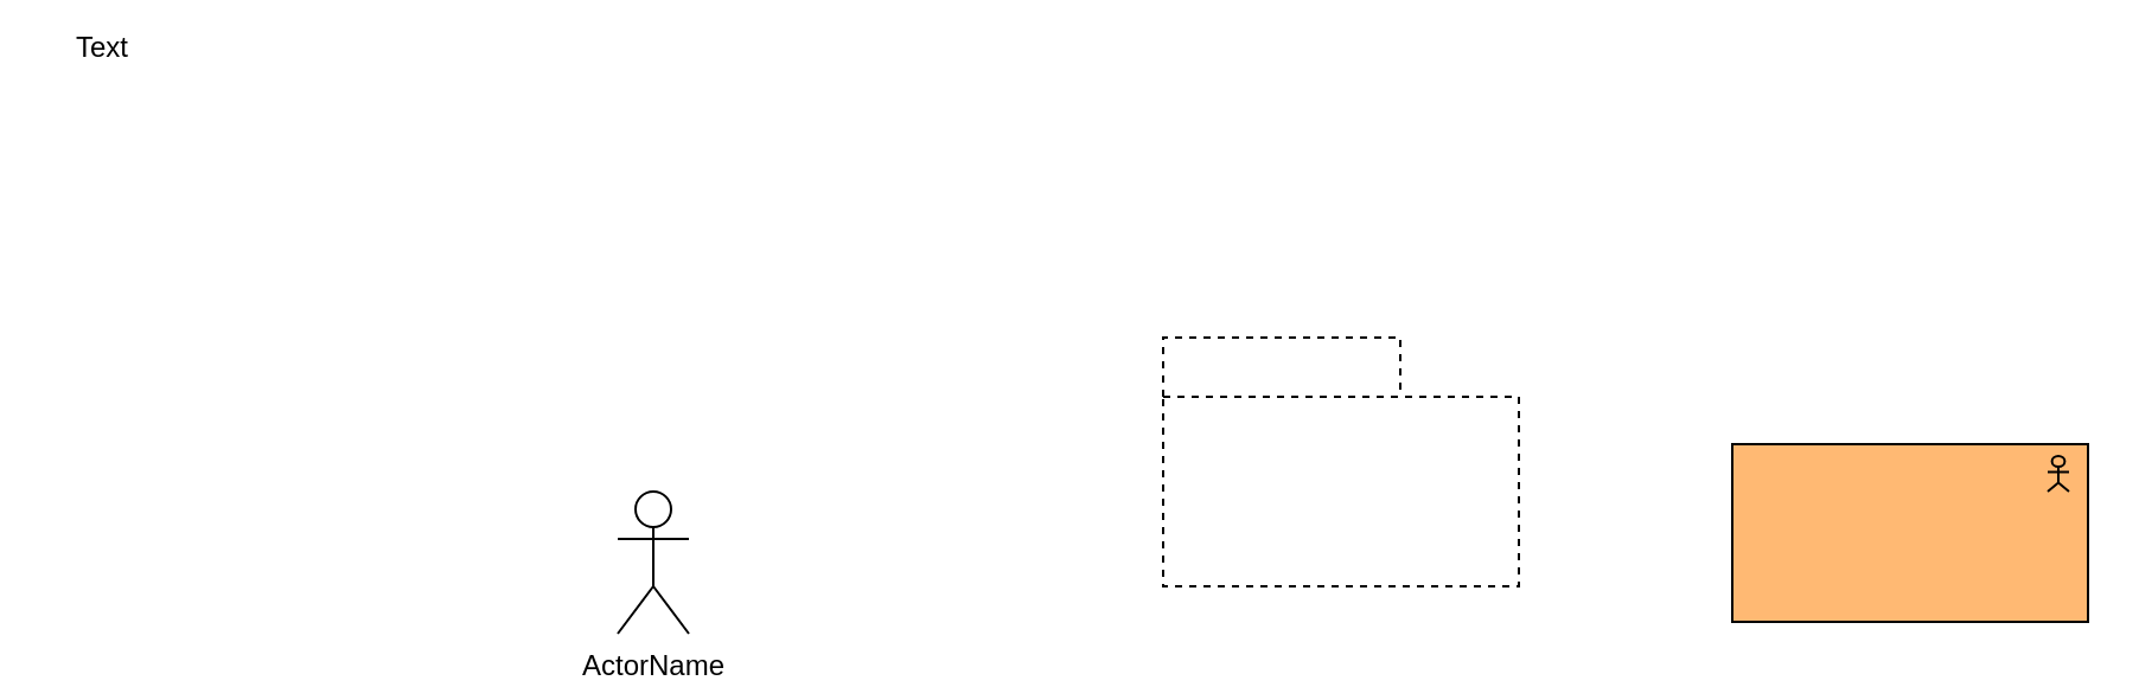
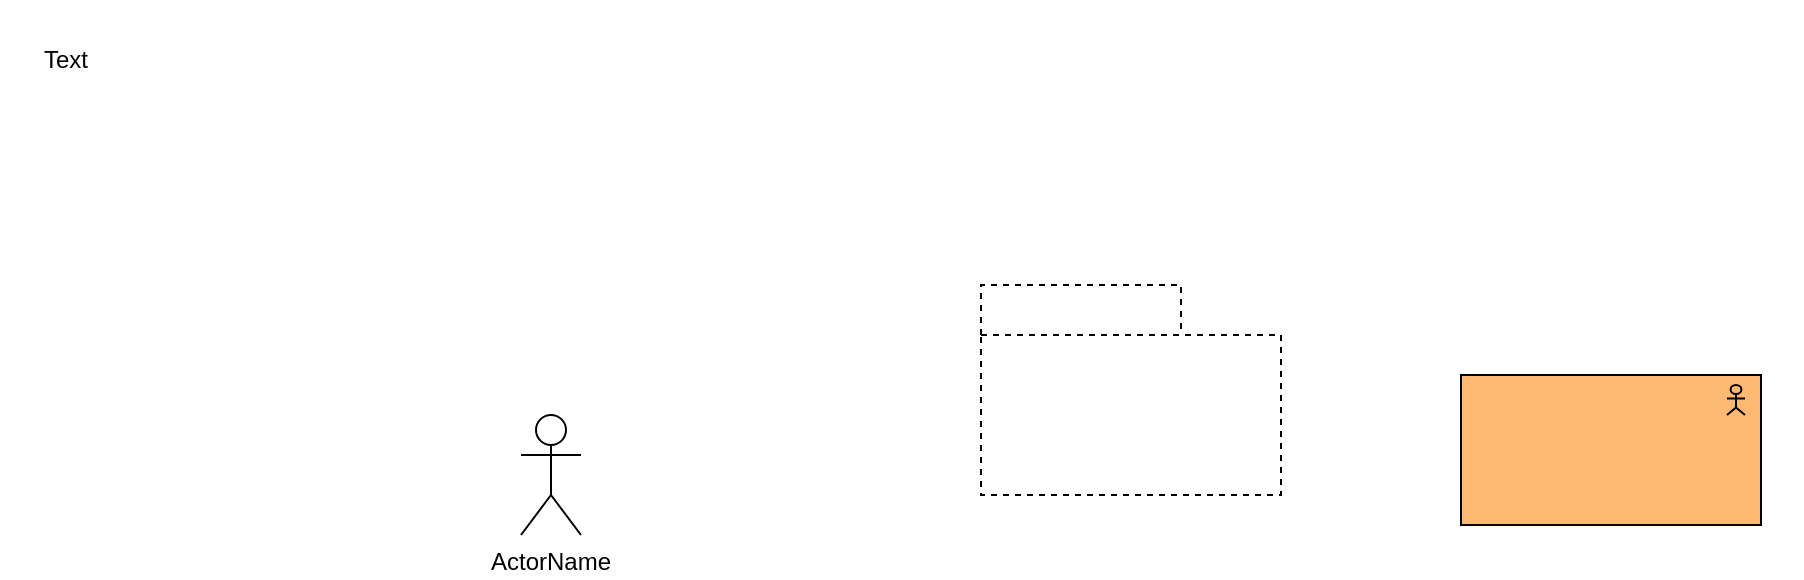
  <mxCell id="0" />
  <mxCell id="1" parent="0" />
- <mxCell id="2" value="Text" style="text;html=1;resizable=0;points=[];autosize=1;align=left;verticalAlign=top;spacingTop=-4;" vertex="1" parent="1"><mxGeometry x="30" y="10" width="40" height="20" as="geometry" /></mxCell>
+ <mxCell id="2" value="Text" style="text;html=1;resizable=0;points=[];autosize=1;align=left;verticalAlign=top;spacingTop=-4;" vertex="1" parent="1"><mxGeometry x="20" y="20" width="40" height="20" as="geometry" /></mxCell>
  <mxCell id="3" value="ActorName" style="shape=umlActor;html=1;verticalLabelPosition=bottom;verticalAlign=top;align=center;" vertex="1" parent="1"><mxGeometry x="260" y="207" width="30" height="60" as="geometry" /></mxCell>
  <mxCell id="4" value="" style="html=1;whiteSpace=wrap;fillColor=#FFB973;strokeColor=#000000;shape=mxgraph.archimate3.application;appType=actor;archiType=square;" vertex="1" parent="1"><mxGeometry x="730" y="187" width="150" height="75" as="geometry" /></mxCell>
  <mxCell id="5" value="" style="shape=folder;spacingTop=10;tabWidth=100;tabHeight=25;tabPosition=left;html=1;dashed=1;" vertex="1" parent="1"><mxGeometry x="490" y="142" width="150" height="105" as="geometry" /></mxCell>
